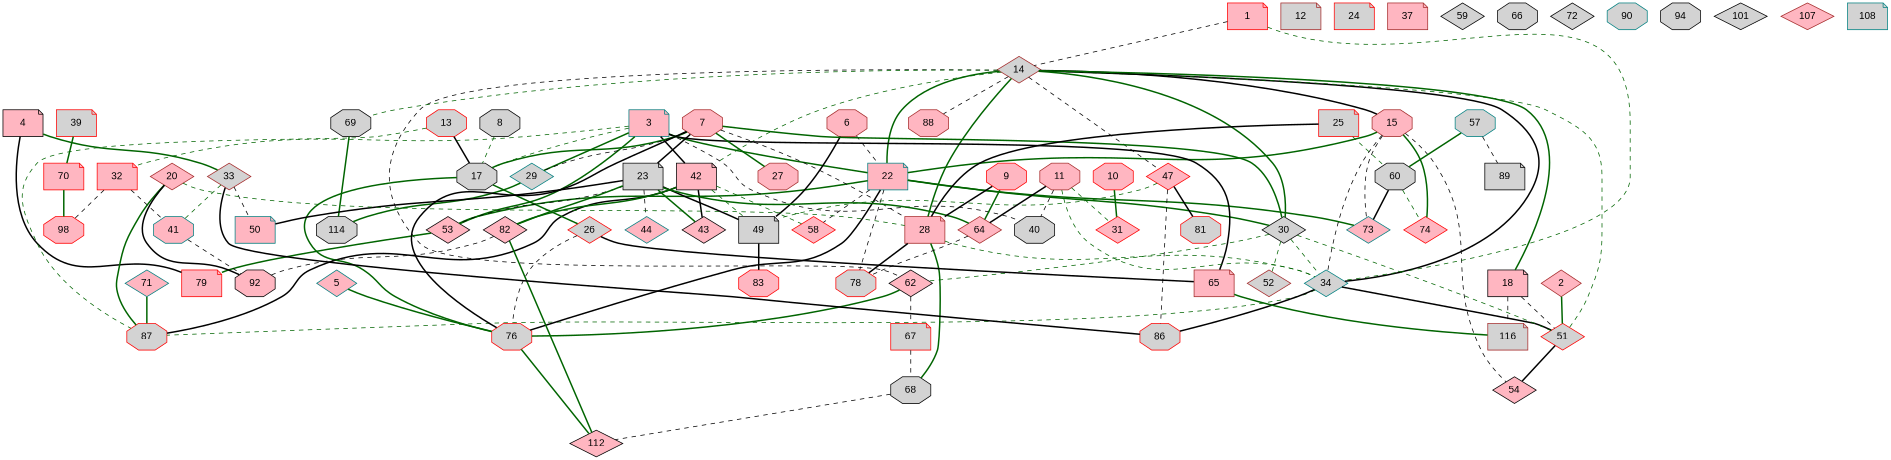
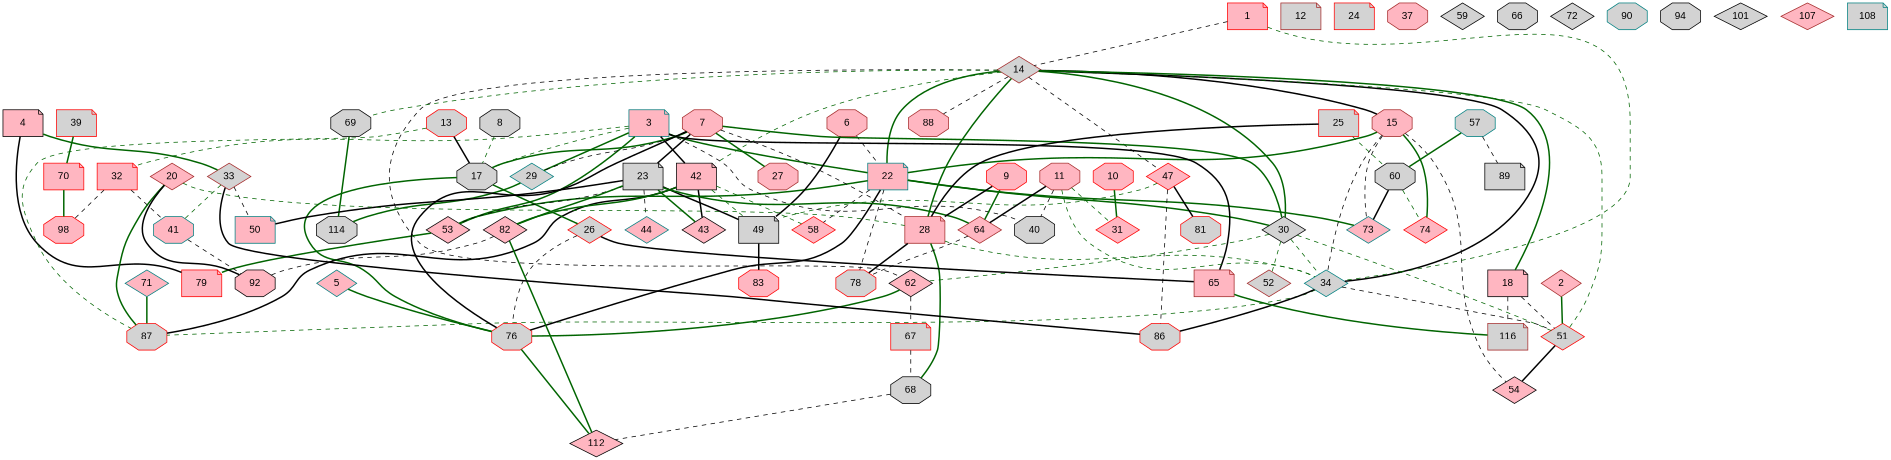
  graph {
    fontname="Liberation Sans"
    node [color=black fillcolor=lightpink fontname="Liberation Sans" shape=diamond style=filled]
    edge [color=darkgreen fontname="Liberation Sans" style=bold]
    14 [color=brown fillcolor=lightgrey super="+19+21+113"]
    34 [color=teal fillcolor=lightgrey super="+61"]
    51 [color=red fillcolor=lightgrey]
    22 [color=teal shape=note super="+36"]
    42 [shape=note super="+97+96"]
    28 [color=brown shape=note super="+91"]
    30 [fillcolor=lightgrey super="+69"]
    15 [color=brown shape=octagon super="+45"]
    18 [shape=note]
    47 [color=red]
    62
    n12 [fillcolor=lightgrey label=69 shape=octagon]
    88 [color=brown shape=octagon]
    1 [color=red shape=note]
    87 [color=red fillcolor=lightgrey shape=octagon]
    86 [color=red fillcolor=lightgrey shape=octagon super="+104+111"]
    2 [color=brown]
    54
    3 [color=teal shape=note super="+105+103"]
    17 [fillcolor=lightgrey shape=octagon super="+46"]
    29 [color=teal fillcolor=lightgrey]
    32 [color=red shape=note]
    40 [fillcolor=lightgrey shape=octagon]
    53
    65 [color=brown shape=note]
    76 [color=red fillcolor=lightgrey shape=octagon super="+85"]
    26 [color=red fillcolor=lightgrey super="+95"]
    73 [color=teal]
    58 [color=red]
    78 [color=red fillcolor=lightgrey shape=octagon super="+84"]
    114 [fillcolor=lightgrey shape=octagon]
    41 [color=teal shape=octagon]
    98 [color=red shape=octagon]
    49 [fillcolor=lightgrey shape=note]
    43
    82
    79 [color=red shape=note]
    116 [color=brown fillcolor=lightgrey shape=note]
    4 [shape=note super="+16"]
    33 [color=brown fillcolor=lightgrey]
    n41 [color=teal label=50 shape=note]
    112
    5 [color=teal]
    6 [color=brown shape=octagon]
    83 [color=red shape=octagon]
    7 [color=brown shape=octagon super="+35+48"]
    23 [fillcolor=lightgrey shape=note super="+38"]
    27 [color=brown shape=octagon]
    64 [color=brown]
    44 [color=teal]
    68 [fillcolor=lightgrey shape=octagon]
    52 [color=brown fillcolor=lightgrey]
    8 [fillcolor=lightgrey shape=octagon]
    9 [color=red shape=octagon]
    10 [color=red shape=octagon]
    31 [color=red]
    11 [color=brown shape=octagon]
    12 [color=brown fillcolor=lightgrey shape=note]
    13 [color=red fillcolor=lightgrey shape=octagon]
    74 [color=red]
    81 [color=red fillcolor=lightgrey shape=octagon]
    67 [color=red fillcolor=lightgrey shape=note super="+75"]
    20 [color=brown]
    92 [shape=octagon]
    24 [color=red fillcolor=lightgrey shape=note]
    25 [color=red fillcolor=lightgrey shape=note]
    60 [fillcolor=lightgrey shape=octagon super="+77"]
-   37 [color=brown shape=note]
+   37 [color=brown shape=octagon]
    39 [color=red fillcolor=lightgrey shape=note]
    70 [color=red shape=note]
    57 [color=teal fillcolor=lightgrey shape=octagon]
    89 [fillcolor=lightgrey shape=note]
    59 [fillcolor=lightgrey]
    66 [fillcolor=lightgrey shape=octagon]
    71 [color=teal]
    72 [fillcolor=lightgrey]
    90 [color=teal fillcolor=lightgrey shape=octagon]
    94 [fillcolor=lightgrey shape=octagon]
    101 [fillcolor=lightgrey]
    107 [color=brown]
    108 [color=teal fillcolor=lightgrey shape=note]
    14 -- 34 [color=black]
    14 -- 51 [style=dashed]
    14 -- 22 [weight=2]
    14 -- 42 [style=dashed]
    14 -- 28
    14 -- 30
    14 -- 15 [color=black]
    14 -- 18
    14 -- 47 [color=black style=dashed]
    14 -- 62 [color=black style=dashed]
    14 -- n12 [style=dashed]
    14 -- 88 [color=black style=dashed]
-   34 -- 51 [color=black]
+   34 -- 51 [color=black style=dashed]
    34 -- 87 [style=dashed]
    34 -- 86 [color=black]
    51 -- 54 [color=black]
    22 -- 30
    22 -- 53
    22 -- 76 [color=black]
    22 -- 73
    22 -- 58 [color=black style=dashed]
    22 -- 78 [color=black style=dashed]
    42 -- 87 [color=black]
    42 -- 58 [style=dashed]
    42 -- 49 [style=dashed]
    42 -- 43 [color=black]
    42 -- 82
    28 -- 34 [style=dashed weight=2]
    28 -- 78 [color=black]
    28 -- 68
    30 -- 34 [style=dashed]
    30 -- 51 [style=dashed]
    30 -- 62 [style=dashed]
    30 -- 52 [style=dashed]
    15 -- 34 [color=black style=dashed]
    15 -- 22
    15 -- 54 [color=black style=dashed]
    15 -- 73 [color=black style=dashed]
    15 -- 74
    18 -- 51 [color=black style=dashed]
    18 -- 116 [color=black style=dashed]
    47 -- 86 [color=black style=dashed]
    47 -- 49 [style=dashed]
    47 -- 81 [color=black]
    62 -- 76
    62 -- 67 [color=black style=dashed]
    n12 -- 114
    1 -- 14 [color=black style=dashed]
    1 -- 34 [style=dashed]
    2 -- 51
    3 -- 22
    3 -- 42 [color=black]
    3 -- 17 [style=dashed]
    3 -- 29
    3 -- 32 [style=dashed]
    3 -- 40 [color=black style=dashed]
    3 -- 53
    3 -- 65 [color=black weight=2]
    17 -- 76
    17 -- 26 [weight=2]
    29 -- 114
    32 -- 41 [color=black style=dashed]
    32 -- 98 [color=black style=dashed]
    53 -- 79
    65 -- 116
    76 -- 112
    26 -- 65 [color=black]
    26 -- 76 [color=black style=dashed]
    41 -- 92 [color=black style=dashed]
    49 -- 83 [color=black]
    82 -- 112
    82 -- 92 [color=black style=dashed]
    4 -- 79 [color=black]
    4 -- 33
    33 -- 86 [color=black]
    33 -- 41 [style=dashed]
    33 -- n41 [color=black style=dashed]
    5 -- 76
    6 -- 22 [color=black style=dashed]
    6 -- 49 [color=black]
    7 -- 28 [color=black style=dashed]
    7 -- 30
    7 -- 17
    7 -- 29 [color=black style=dashed]
    7 -- 76 [color=black]
    7 -- 23 [color=black]
    7 -- 27
    23 -- 53 [color=black style=dashed]
    23 -- 49 [color=black]
    23 -- 43
    23 -- 82
    23 -- n41 [color=black]
    23 -- 64
    23 -- 44 [color=black style=dashed]
    64 -- 78 [color=black style=dashed]
    68 -- 112 [color=black style=dashed]
    8 -- 17 [style=dashed]
    9 -- 28 [color=black]
    9 -- 64
    10 -- 31
    11 -- 34 [style=dashed]
    11 -- 40 [color=black style=dashed]
    11 -- 64 [color=black]
    11 -- 31 [style=dashed]
    13 -- 87 [style=dashed]
    13 -- 17 [color=black]
    67 -- 68 [color=black style=dashed]
    20 -- 28 [style=dashed]
    20 -- 87
    20 -- 92 [color=black]
    25 -- 28 [color=black]
    25 -- 60 [style=dashed]
    60 -- 73 [color=black]
    60 -- 74 [style=dashed]
    39 -- 70
    70 -- 98
    57 -- 60
    57 -- 89 [color=black style=dashed]
    71 -- 87
  }
